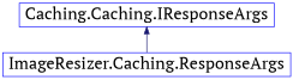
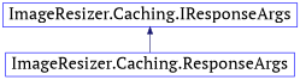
  digraph {
    rankdir=TB
    fontname="PT Serif"
    node [color=blue fillcolor=white fontname="PT Serif" fontsize=24 shape=record style=filled]
-   n1 [height=0.2 label="Caching.Caching.IResponseArgs" width=0.4]
+   n1 [height=0.2 label="ImageResizer.Caching.IResponseArgs" width=0.4]
    n2 [height=0.2 label="ImageResizer.Caching.ResponseArgs" width=0.4]
    n1 -> n2 [color=midnightblue dir=back fontname="PT Serif" fontsize=24 labelfontname=Helvetica labelfontsize=24 style=solid]
  }
